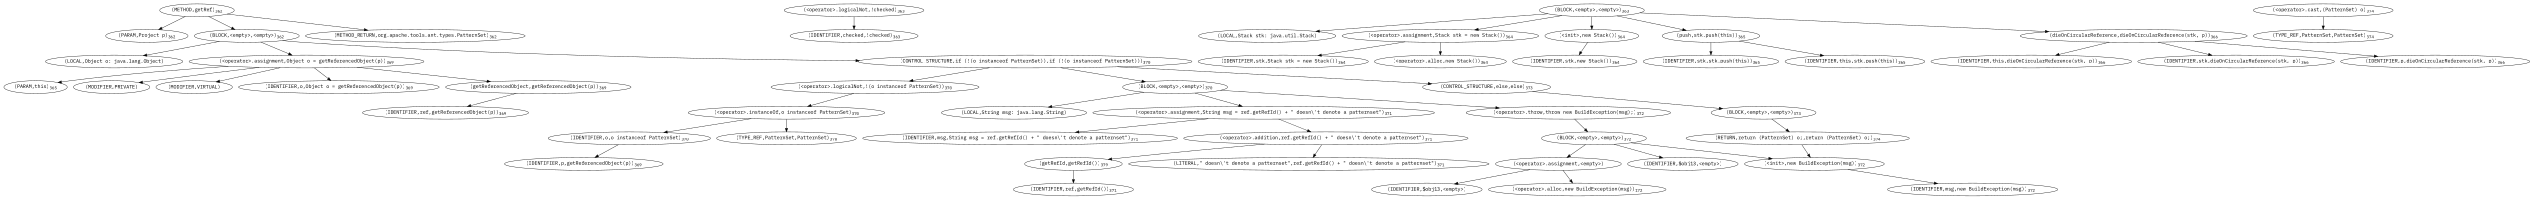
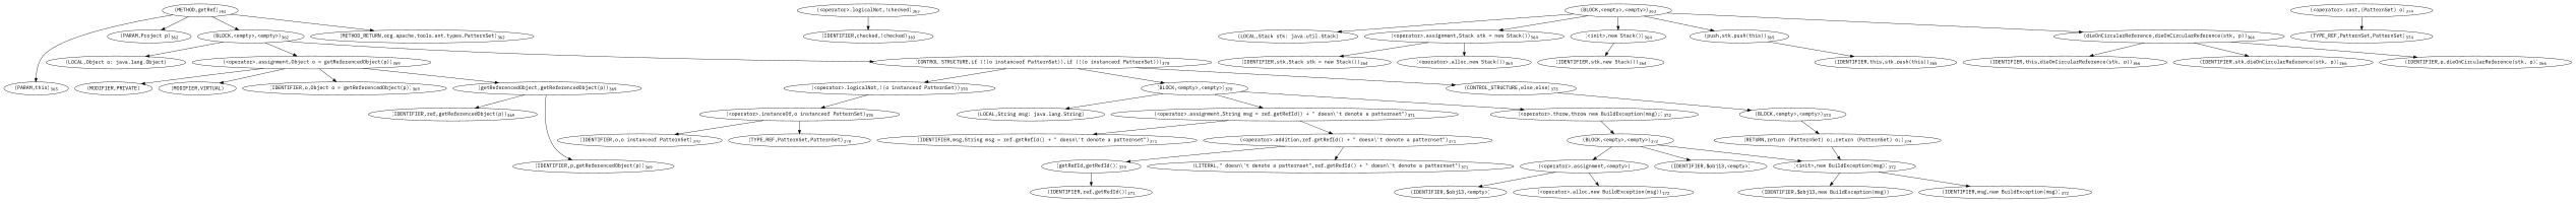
  digraph {
    fontname="IBM Plex Mono"
    node [fontname="IBM Plex Mono"]
    edge [fontname="IBM Plex Mono"]
    n1 [label=<(METHOD,getRef)<SUB>362</SUB>>]
    n2 [label=<(PARAM,this)<SUB>365</SUB>>]
    n3 [label=<(PARAM,Project p)<SUB>362</SUB>>]
    n4 [label=<(BLOCK,&lt;empty&gt;,&lt;empty&gt;)<SUB>362</SUB>>]
    n5 [label=<(METHOD_RETURN,org.apache.tools.ant.types.PatternSet)<SUB>362</SUB>>]
    n6 [label=<(LOCAL,Object o: java.lang.Object)>]
    n7 [label=<(&lt;operator&gt;.assignment,Object o = getReferencedObject(p))<SUB>369</SUB>>]
    n8 [label=<(CONTROL_STRUCTURE,if (!(o instanceof PatternSet)),if (!(o instanceof PatternSet)))<SUB>370</SUB>>]
    n9 [label=<(MODIFIER,PRIVATE)>]
    n10 [label=<(MODIFIER,VIRTUAL)>]
    n11 [label=<(IDENTIFIER,o,Object o = getReferencedObject(p))<SUB>369</SUB>>]
    n12 [label=<(getReferencedObject,getReferencedObject(p))<SUB>369</SUB>>]
    n13 [label=<(&lt;operator&gt;.logicalNot,!(o instanceof PatternSet))<SUB>370</SUB>>]
    n14 [label=<(BLOCK,&lt;empty&gt;,&lt;empty&gt;)<SUB>370</SUB>>]
    n15 [label=<(CONTROL_STRUCTURE,else,else)<SUB>373</SUB>>]
    n16 [label=<(&lt;operator&gt;.logicalNot,!checked)<SUB>363</SUB>>]
    n17 [label=<(IDENTIFIER,checked,!checked)<SUB>363</SUB>>]
    n18 [label=<(BLOCK,&lt;empty&gt;,&lt;empty&gt;)<SUB>363</SUB>>]
    n19 [label=<(LOCAL,Stack stk: java.util.Stack)>]
    n20 [label=<(&lt;operator&gt;.assignment,Stack stk = new Stack())<SUB>364</SUB>>]
    n21 [label=<(&lt;init&gt;,new Stack())<SUB>364</SUB>>]
    n22 [label=<(push,stk.push(this))<SUB>365</SUB>>]
    n23 [label=<(dieOnCircularReference,dieOnCircularReference(stk, p))<SUB>366</SUB>>]
    n24 [label=<(IDENTIFIER,stk,Stack stk = new Stack())<SUB>364</SUB>>]
    n25 [label=<(&lt;operator&gt;.alloc,new Stack())<SUB>364</SUB>>]
    n26 [label=<(IDENTIFIER,stk,new Stack())<SUB>364</SUB>>]
-   n27 [label=<(IDENTIFIER,stk,stk.push(this))<SUB>365</SUB>>]
    n28 [label=<(IDENTIFIER,this,stk.push(this))<SUB>365</SUB>>]
    n29 [label=<(IDENTIFIER,this,dieOnCircularReference(stk, p))<SUB>366</SUB>>]
    n30 [label=<(IDENTIFIER,stk,dieOnCircularReference(stk, p))<SUB>366</SUB>>]
    n31 [label=<(IDENTIFIER,p,dieOnCircularReference(stk, p))<SUB>366</SUB>>]
    n32 [label=<(IDENTIFIER,ref,getReferencedObject(p))<SUB>369</SUB>>]
    n33 [label=<(IDENTIFIER,p,getReferencedObject(p))<SUB>369</SUB>>]
    n34 [label=<(&lt;operator&gt;.instanceOf,o instanceof PatternSet)<SUB>370</SUB>>]
    n35 [label=<(LOCAL,String msg: java.lang.String)>]
    n36 [label=<(&lt;operator&gt;.assignment,String msg = ref.getRefId() + &quot; doesn\'t denote a patternset&quot;)<SUB>371</SUB>>]
    n37 [label=<(&lt;operator&gt;.throw,throw new BuildException(msg);)<SUB>372</SUB>>]
    n38 [label=<(BLOCK,&lt;empty&gt;,&lt;empty&gt;)<SUB>373</SUB>>]
    n39 [label=<(IDENTIFIER,o,o instanceof PatternSet)<SUB>370</SUB>>]
    n40 [label=<(TYPE_REF,PatternSet,PatternSet)<SUB>370</SUB>>]
    n41 [label=<(IDENTIFIER,msg,String msg = ref.getRefId() + &quot; doesn\'t denote a patternset&quot;)<SUB>371</SUB>>]
    n42 [label=<(&lt;operator&gt;.addition,ref.getRefId() + &quot; doesn\'t denote a patternset&quot;)<SUB>371</SUB>>]
    n43 [label=<(BLOCK,&lt;empty&gt;,&lt;empty&gt;)<SUB>372</SUB>>]
    n44 [label=<(getRefId,getRefId())<SUB>379</SUB>>]
    n45 [label=<(LITERAL,&quot; doesn\'t denote a patternset&quot;,ref.getRefId() + &quot; doesn\'t denote a patternset&quot;)<SUB>371</SUB>>]
    n46 [label=<(IDENTIFIER,ref,getRefId())<SUB>371</SUB>>]
    n47 [label=<(&lt;operator&gt;.assignment,&lt;empty&gt;)>]
    n48 [label=<(&lt;init&gt;,new BuildException(msg))<SUB>372</SUB>>]
    n49 [label=<(IDENTIFIER,$obj13,&lt;empty&gt;)>]
    n50 [label=<(IDENTIFIER,$obj13,&lt;empty&gt;)>]
    n51 [label=<(&lt;operator&gt;.alloc,new BuildException(msg))<SUB>172</SUB>>]
+   n52 [label=<(IDENTIFIER,$obj13,new BuildException(msg))>]
    n53 [label=<(IDENTIFIER,msg,new BuildException(msg))<SUB>372</SUB>>]
    n54 [label=<(RETURN,return (PatternSet) o;,return (PatternSet) o;)<SUB>374</SUB>>]
    n55 [label=<(&lt;operator&gt;.cast,(PatternSet) o)<SUB>374</SUB>>]
    n56 [label=<(TYPE_REF,PatternSet,PatternSet)<SUB>374</SUB>>]
-   n7 -> n2
+   n1 -> n2
    n1 -> n3
    n1 -> n4
    n1 -> n5
    n4 -> n6
    n4 -> n7
    n4 -> n8
    n7 -> n9
    n7 -> n10
    n7 -> n11
    n7 -> n12
    n8 -> n13
    n8 -> n14
    n8 -> n15
    n12 -> n32
-   n39 -> n33
+   n12 -> n33
    n13 -> n34
    n14 -> n35
    n14 -> n36
    n14 -> n37
    n15 -> n38
    n16 -> n17
    n18 -> n19
    n18 -> n20
    n18 -> n21
    n18 -> n22
    n18 -> n23
    n20 -> n24
    n20 -> n25
    n21 -> n26
-   n22 -> n27
    n22 -> n28
    n23 -> n29
    n23 -> n30
    n23 -> n31
    n34 -> n39
    n34 -> n40
    n36 -> n41
    n36 -> n42
    n37 -> n43
    n38 -> n54
    n42 -> n44
    n42 -> n45
    n43 -> n47
    n43 -> n48
    n43 -> n49
    n44 -> n46
    n47 -> n50
    n47 -> n51
+   n48 -> n52
    n48 -> n53
    n54 -> n48
    n55 -> n56
  }
